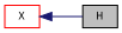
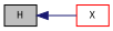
  digraph {
    rankdir=LR
    fontname="Source Code Pro"
    node [fontname="Source Code Pro" fontsize=10 shape=record]
    n1 [color=black fillcolor=grey75 fontcolor=black height=0.2 label=H style=filled width=0.4]
    n2 [color=red height=0.2 label=X width=0.4]
-   n2 -> n1 [color=midnightblue dir=back fontname="Source Code Pro" fontsize=10 labelfontname=Helvetica labelfontsize=10 style=solid]
+   n1 -> n2 [color=midnightblue dir=back fontname="Source Code Pro" fontsize=10 labelfontname=Helvetica labelfontsize=10 style=solid]
  }
